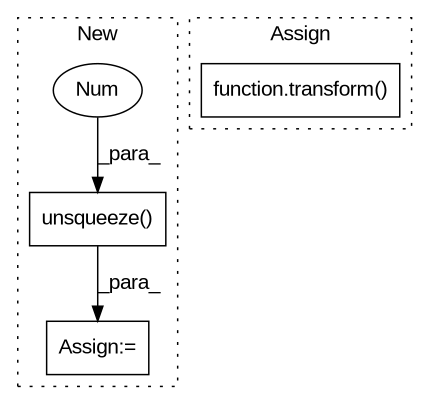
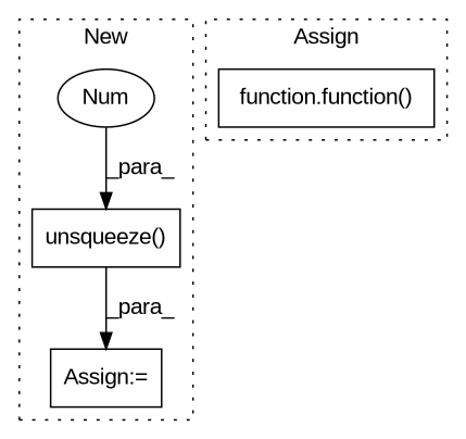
  digraph {
    fontname="Liberation Sans"
    node [a=75 fontname="Liberation Sans" shape=box]
    edge [fontname="Liberation Sans"]
    n1 [l="15,1" label="unsqueeze()" s="3369,3385"]
    n2 [a=76 l=1 label=Num s=3384 shape=ellipse]
    n3 [a=68 l=3 label="Assign:=" s=3441]
-   n4 [l="10,1" label="function.transform()" s="2858,2878"]
+   n4 [l="10,1" label="function.function()" s="2858,2878"]
    subgraph cluster_1 {
      label=New
      style=dotted
      n1
      n2
      n3
    }
    subgraph cluster_2 {
      label=Assign
      style=dotted
      n4
    }
    n1 -> n3 [label=_para_]
    n2 -> n1 [label=_para_]
  }
